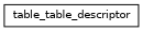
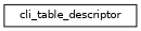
  digraph {
    rankdir=LR
-   n1 [color=black fillcolor=white fontname=Helvetica fontsize=10 height=0.2 label=table_table_descriptor shape=record style=filled width=0.4]
+   n1 [color=black fillcolor=white fontname=Helvetica fontsize=10 height=0.2 label=cli_table_descriptor shape=record style=filled width=0.4]
  }
